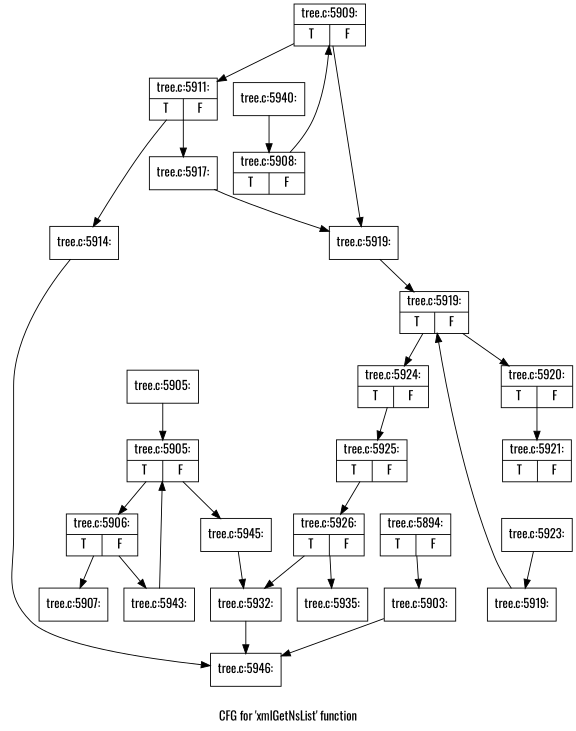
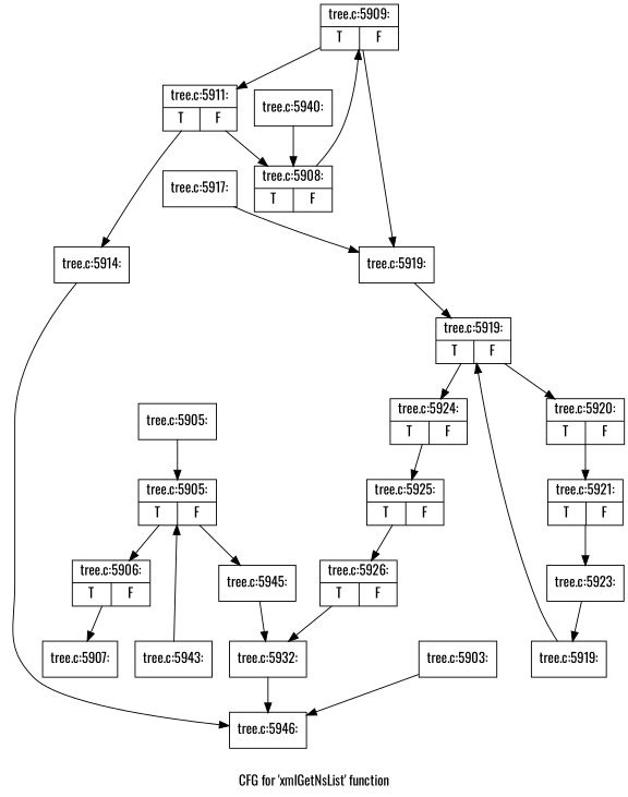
  digraph {
    fontname=Oswald
    label="CFG for 'xmlGetNsList' function"
    node [fontname=Oswald shape=record]
    edge [fontname=Oswald]
-   n1 [label="{tree.c:5894:|{<s0>T|<s1>F}}"]
    n2 [label="{tree.c:5903:}"]
    n3 [label="{tree.c:5946:}"]
    n4 [label="{tree.c:5905:}"]
    n5 [label="{tree.c:5905:|{<s0>T|<s1>F}}"]
    n6 [label="{tree.c:5906:|{<s0>T|<s1>F}}"]
    n7 [label="{tree.c:5945:}"]
    n8 [label="{tree.c:5907:}"]
    n9 [label="{tree.c:5943:}"]
    n10 [label="{tree.c:5932:}"]
    n11 [label="{tree.c:5908:|{<s0>T|<s1>F}}"]
    n12 [label="{tree.c:5909:|{<s0>T|<s1>F}}"]
    n13 [label="{tree.c:5911:|{<s0>T|<s1>F}}"]
    n14 [label="{tree.c:5919:}"]
    n15 [label="{tree.c:5914:}"]
    n16 [label="{tree.c:5917:}"]
    n17 [label="{tree.c:5919:|{<s0>T|<s1>F}}"]
    n18 [label="{tree.c:5920:|{<s0>T|<s1>F}}"]
    n19 [label="{tree.c:5924:|{<s0>T|<s1>F}}"]
    n20 [label="{tree.c:5921:|{<s0>T|<s1>F}}"]
    n21 [label="{tree.c:5925:|{<s0>T|<s1>F}}"]
    n22 [label="{tree.c:5923:}"]
    n23 [label="{tree.c:5926:|{<s0>T|<s1>F}}"]
    n24 [label="{tree.c:5940:}"]
    n25 [label="{tree.c:5919:}"]
-   n26 [label="{tree.c:5935:}"]
-   n1 -> n2
    n2 -> n3
    n4 -> n5
    n5 -> n6
    n5 -> n7
    n6 -> n8
-   n6 -> n9
    n7 -> n10
    n9 -> n5
    n10 -> n3
    n11 -> n12
    n12 -> n13
    n12 -> n14
    n13 -> n15
-   n13 -> n16
+   n13 -> n11
    n14 -> n17
    n15 -> n3
    n16 -> n14
    n17 -> n18
    n17 -> n19
    n18 -> n20
    n19 -> n21
+   n20 -> n22
    n21 -> n23
    n22 -> n25
    n23 -> n10
-   n23 -> n26
    n24 -> n11
    n25 -> n17
  }
